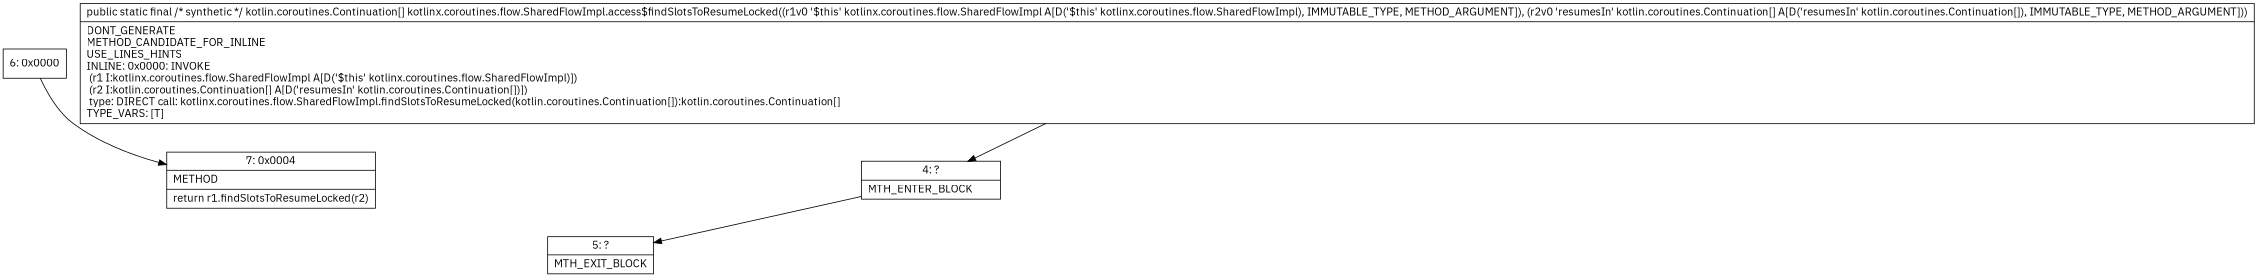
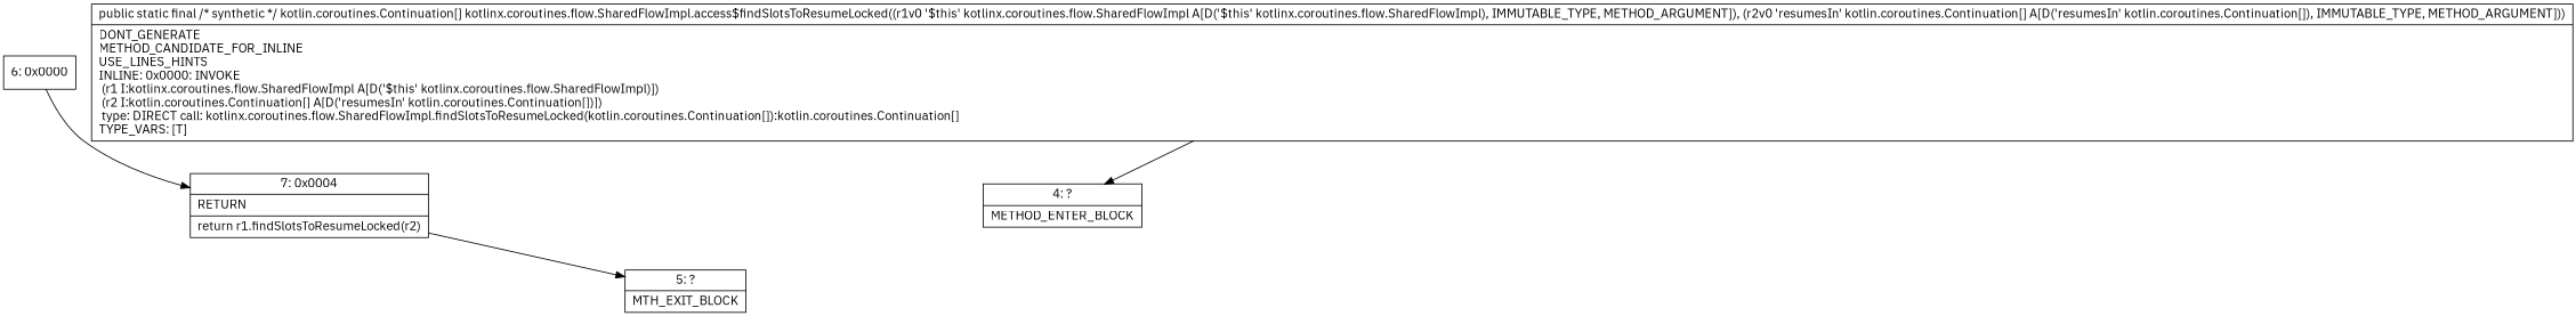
  digraph {
    fontname="IBM Plex Sans"
    node [fontname="IBM Plex Sans" shape=record]
    edge [fontname="IBM Plex Sans"]
-   n1 [label="{4\:\ ?|MTH_ENTER_BLOCK\l}"]
+   n1 [label="{4\:\ ?|METHOD_ENTER_BLOCK\l}"]
    n2 [label="{6\:\ 0x0000}"]
-   n3 [label="{7\:\ 0x0004|METHOD\l|return r1.findSlotsToResumeLocked(r2)\l}"]
+   n3 [label="{7\:\ 0x0004|RETURN\l|return r1.findSlotsToResumeLocked(r2)\l}"]
    n4 [label="{5\:\ ?|MTH_EXIT_BLOCK\l}"]
    n5 [label="{public static final \/* synthetic *\/ kotlin.coroutines.Continuation[] kotlinx.coroutines.flow.SharedFlowImpl.access$findSlotsToResumeLocked((r1v0 '$this' kotlinx.coroutines.flow.SharedFlowImpl A[D('$this' kotlinx.coroutines.flow.SharedFlowImpl), IMMUTABLE_TYPE, METHOD_ARGUMENT]), (r2v0 'resumesIn' kotlin.coroutines.Continuation[] A[D('resumesIn' kotlin.coroutines.Continuation[]), IMMUTABLE_TYPE, METHOD_ARGUMENT]))  | DONT_GENERATE\lMETHOD_CANDIDATE_FOR_INLINE\lUSE_LINES_HINTS\lINLINE: 0x0000: INVOKE  \l  (r1 I:kotlinx.coroutines.flow.SharedFlowImpl A[D('$this' kotlinx.coroutines.flow.SharedFlowImpl)])\l  (r2 I:kotlin.coroutines.Continuation[] A[D('resumesIn' kotlin.coroutines.Continuation[])])\l type: DIRECT call: kotlinx.coroutines.flow.SharedFlowImpl.findSlotsToResumeLocked(kotlin.coroutines.Continuation[]):kotlin.coroutines.Continuation[]\lTYPE_VARS: [T]\l}"]
    n2 -> n3
-   n1 -> n4
+   n3 -> n4
    n5 -> n1
  }
